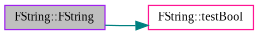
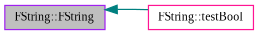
  digraph {
    rankdir=LR
    fontname="Liberation Serif"
    node [fontname="Liberation Serif" fontsize=10 shape=record style=filled]
    n1 [color=purple fillcolor=grey75 fontcolor=black height=0.2 label="FString::FString" width=0.4]
    n2 [color=deeppink fillcolor=white height=0.2 label="FString::testBool" width=0.4]
-   n1 -> n2 [color=teal fontname="Liberation Serif" fontsize=10 labelfontname=Helvetica labelfontsize=10 style=solid]
+   n2 -> n1 [color=teal fontname="Liberation Serif" fontsize=10 labelfontname=Helvetica labelfontsize=10 style=solid]
  }
